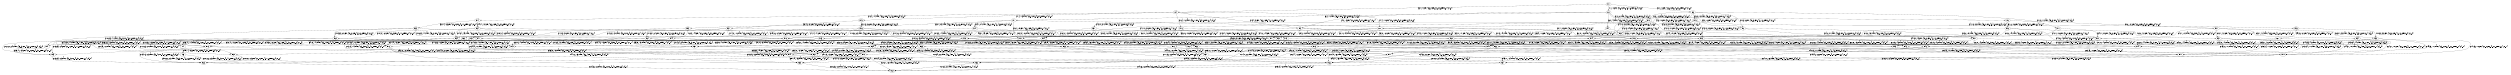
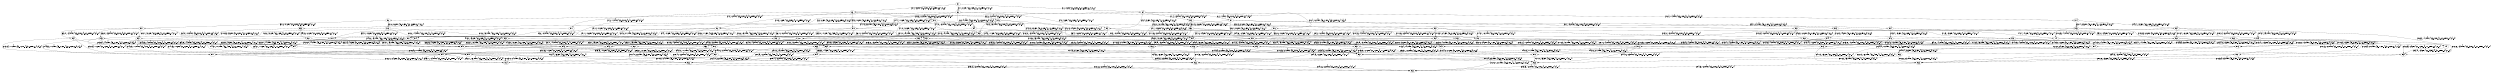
  digraph {
    N1
    N2
    N3
    N4
    N5
    N6
    N7
    N8
    N9
    N10
    N11
    N12
    N13
    N14
    N15
    N16
    N17
    N18
    N19
    N20
    N21
    N22
    N23
    N24
    N25
    N26
    N27
    N28
    N29
    N30
    N31
    N32
    N33
    N34
    N35
    N36
    N37
    N38
    N39
    N40
    N41
    N42
    N43
    N44
    N45
    N46
    N47
    N48
    N49
    N50
    N51
    N52
    N53
    N54
    N55
    N56
    N57
    N58
    N59
    N60
    N61
    N62
    N63
    N64
    N65
    N66
    N67
    N68
    N69
    N70
    N71
    N72
    N73
    N74
    N75
    N76
    N77
    N78
    N79
    N80
    N81
    N82
    N83
    N84
    N85
    N86
    N87
    N1 -> N2 [label="A1:1->2:gen: {p2=0,gen={i=1,t=GEN,c=2},p1=2}"]
    N1 -> N3 [label="A2:1->3:gen: {p2=0,gen={i=3,t=GEN,c=3},p1=3}"]
    N1 -> N4 [label="A3:1->4:gen: {p2=0,gen={i=2,t=GEN,c=1},p1=1}"]
    N2 -> N5 [label="A4:2->5:gen: {p2=2,gen={i=2,t=GEN,c=1},p1=1}"]
    N2 -> N6 [label="A5:2->6:gen: {p2=2,gen={i=3,t=GEN,c=3},p1=3}"]
    N2 -> N7 [label="A6:2->7:trans: {p3=2,con={i=5,t=CON,c=1},p4=0}"]
    N2 -> N8 [label="A7:2->8:trans: {p3=2,con={i=4,t=CON,c=3},p4=0}"]
    N2 -> N9 [label="A8:2->9:trans: {p3=2,con={i=6,t=CON,c=2},p4=0}"]
    N3 -> N6 [label="A10:3->6:gen: {p2=3,gen={i=1,t=GEN,c=2},p1=2}"]
    N3 -> N10 [label="A9:3->10:gen: {p2=3,gen={i=2,t=GEN,c=1},p1=1}"]
    N3 -> N11 [label="A11:3->11:trans: {p3=3,con={i=4,t=CON,c=3},p4=0}"]
    N3 -> N12 [label="A12:3->12:trans: {p3=3,con={i=6,t=CON,c=2},p4=0}"]
    N3 -> N13 [label="A13:3->13:trans: {p3=3,con={i=5,t=CON,c=1},p4=0}"]
    N4 -> N5 [label="A15:4->5:gen: {p2=1,gen={i=1,t=GEN,c=2},p1=2}"]
    N4 -> N10 [label="A14:4->10:gen: {p2=1,gen={i=3,t=GEN,c=3},p1=3}"]
    N4 -> N14 [label="A16:4->14:trans: {p3=1,con={i=4,t=CON,c=3},p4=0}"]
    N4 -> N15 [label="A17:4->15:trans: {p3=1,con={i=6,t=CON,c=2},p4=0}"]
    N4 -> N16 [label="A18:4->16:trans: {p3=1,con={i=5,t=CON,c=1},p4=0}"]
    N5 -> N17 [label="A19:5->17:gen: {p2=3,gen={i=3,t=GEN,c=3},p1=3}"]
    N5 -> N18 [label="A20:5->18:trans: {p3=3,con={i=6,t=CON,c=2},p4=0}"]
    N5 -> N19 [label="A21:5->19:trans: {p3=3,con={i=4,t=CON,c=3},p4=0}"]
    N5 -> N20 [label="A22:5->20:trans: {p3=3,con={i=5,t=CON,c=1},p4=0}"]
    N6 -> N17 [label="A23:6->17:gen: {p2=5,gen={i=2,t=GEN,c=1},p1=1}"]
    N6 -> N21 [label="A24:6->21:trans: {p3=5,con={i=6,t=CON,c=2},p4=0}"]
    N6 -> N22 [label="A25:6->22:trans: {p3=5,con={i=4,t=CON,c=3},p4=0}"]
+   N6 -> N23 [label="A26:6->23:trans: {p3=5,con={i=5,t=CON,c=1},p4=0}"]
    N7 -> N20 [label="A28:7->20:gen: {p2=1,gen={i=2,t=GEN,c=1},p1=1}"]
    N7 -> N23 [label="A27:7->23:gen: {p2=1,gen={i=3,t=GEN,c=3},p1=3}"]
    N7 -> N24 [label="A29:7->24:trans: {p3=1,con={i=4,t=CON,c=3},p4=0}"]
    N7 -> N25 [label="A30:7->25:trans: {p3=1,con={i=6,t=CON,c=2},p4=0}"]
    N8 -> N26 [label="A31:8->26:gen: {p2=0,gen={i=2,t=GEN,c=1},p1=1}"]
    N8 -> N27 [label="A32:8->27:gen: {p2=0,gen={i=3,t=GEN,c=3},p1=3}"]
    N9 -> N18 [label="A33:9->18:gen: {p2=0,gen={i=2,t=GEN,c=1},p1=1}"]
    N9 -> N21 [label="A34:9->21:gen: {p2=0,gen={i=3,t=GEN,c=3},p1=3}"]
    N10 -> N17 [label="A35:10->17:gen: {p2=4,gen={i=1,t=GEN,c=2},p1=2}"]
    N10 -> N28 [label="A36:10->28:trans: {p3=4,con={i=4,t=CON,c=3},p4=0}"]
    N10 -> N29 [label="A37:10->29:trans: {p3=4,con={i=5,t=CON,c=1},p4=0}"]
    N10 -> N30 [label="A38:10->30:trans: {p3=4,con={i=6,t=CON,c=2},p4=0}"]
    N11 -> N22 [label="A39:11->22:gen: {p2=0,gen={i=1,t=GEN,c=2},p1=2}"]
    N11 -> N28 [label="A40:11->28:gen: {p2=0,gen={i=2,t=GEN,c=1},p1=1}"]
    N12 -> N21 [label="A42:12->21:gen: {p2=1,gen={i=1,t=GEN,c=2},p1=2}"]
    N12 -> N30 [label="A41:12->30:gen: {p2=1,gen={i=2,t=GEN,c=1},p1=1}"]
    N12 -> N31 [label="A43:12->31:trans: {p3=1,con={i=4,t=CON,c=3},p4=0}"]
    N12 -> N32 [label="A44:12->32:trans: {p3=1,con={i=5,t=CON,c=1},p4=0}"]
    N13 -> N23 [label="A45:13->23:gen: {p2=2,gen={i=1,t=GEN,c=2},p1=2}"]
    N13 -> N29 [label="A46:13->29:gen: {p2=2,gen={i=2,t=GEN,c=1},p1=1}"]
    N13 -> N32 [label="A48:13->32:trans: {p3=2,con={i=6,t=CON,c=2},p4=0}"]
    N13 -> N33 [label="A47:13->33:trans: {p3=2,con={i=4,t=CON,c=3},p4=0}"]
    N14 -> N34 [label="A49:14->34:gen: {p2=0,gen={i=3,t=GEN,c=3},p1=3}"]
    N14 -> N35 [label="A50:14->35:gen: {p2=0,gen={i=1,t=GEN,c=2},p1=2}"]
    N15 -> N36 [label="A51:15->36:gen: {p2=0,gen={i=3,t=GEN,c=3},p1=3}"]
    N15 -> N37 [label="A52:15->37:gen: {p2=0,gen={i=1,t=GEN,c=2},p1=2}"]
    N16 -> N20 [label="A53:16->20:gen: {p2=0,gen={i=1,t=GEN,c=2},p1=2}"]
    N16 -> N29 [label="A54:16->29:gen: {p2=0,gen={i=3,t=GEN,c=3},p1=3}"]
    N17 -> N38 [label="A55:17->38:trans: {p3=6,con={i=5,t=CON,c=1},p4=0}"]
    N17 -> N39 [label="A56:17->39:trans: {p3=6,con={i=6,t=CON,c=2},p4=0}"]
    N17 -> N40 [label="A57:17->40:trans: {p3=6,con={i=4,t=CON,c=3},p4=0}"]
    N18 -> N39 [label="A58:18->39:gen: {p2=1,gen={i=3,t=GEN,c=3},p1=3}"]
    N18 -> N41 [label="A59:18->41:trans: {p3=1,con={i=4,t=CON,c=3},p4=0}"]
    N18 -> N42 [label="A60:18->42:trans: {p3=1,con={i=5,t=CON,c=1},p4=0}"]
    N19 -> N40 [label="A61:19->40:gen: {p2=0,gen={i=3,t=GEN,c=3},p1=3}"]
    N20 -> N38 [label="A62:20->38:gen: {p2=2,gen={i=3,t=GEN,c=3},p1=3}"]
    N20 -> N42 [label="A63:20->42:trans: {p3=2,con={i=6,t=CON,c=2},p4=0}"]
    N20 -> N43 [label="A64:20->43:trans: {p3=2,con={i=4,t=CON,c=3},p4=0}"]
    N21 -> N39 [label="A65:21->39:gen: {p2=3,gen={i=2,t=GEN,c=1},p1=1}"]
    N21 -> N44 [label="A66:21->44:trans: {p3=3,con={i=4,t=CON,c=3},p4=0}"]
    N21 -> N45 [label="A67:21->45:trans: {p3=3,con={i=5,t=CON,c=1},p4=0}"]
    N22 -> N40 [label="A68:22->40:gen: {p2=2,gen={i=2,t=GEN,c=1},p1=1}"]
    N22 -> N44 [label="A69:22->44:trans: {p3=2,con={i=6,t=CON,c=2},p4=0}"]
    N22 -> N46 [label="A70:22->46:trans: {p3=2,con={i=5,t=CON,c=1},p4=0}"]
    N23 -> N38 [label="A71:23->38:gen: {p2=4,gen={i=2,t=GEN,c=1},p1=1}"]
    N23 -> N45 [label="A72:23->45:trans: {p3=4,con={i=6,t=CON,c=2},p4=0}"]
    N23 -> N46 [label="A73:23->46:trans: {p3=4,con={i=4,t=CON,c=3},p4=0}"]
    N24 -> N47 [label="A74:24->47:gen: {p2=0,gen={i=2,t=GEN,c=1},p1=1}"]
    N24 -> N48 [label="A75:24->48:gen: {p2=0,gen={i=3,t=GEN,c=3},p1=3}"]
    N25 -> N49 [label="A76:25->49:gen: {p2=0,gen={i=3,t=GEN,c=3},p1=3}"]
    N25 -> N50 [label="A77:25->50:gen: {p2=0,gen={i=2,t=GEN,c=1},p1=1}"]
    N26 -> N19 [label="A80:26->19:trans: {p3=1,con={i=4,t=CON,c=3},p4=2}"]
    N26 -> N43 [label="A79:26->43:trans: {p3=1,con={i=5,t=CON,c=1},p4=0}"]
    N26 -> N51 [label="A78:26->51:gen: {p2=1,gen={i=3,t=GEN,c=3},p1=3}"]
    N26 -> N52 [label="A81:26->52:trans: {p3=1,con={i=6,t=CON,c=2},p4=0}"]
    N27 -> N22 [label="A84:27->22:trans: {p3=3,con={i=4,t=CON,c=3},p4=2}"]
    N27 -> N51 [label="A82:27->51:gen: {p2=3,gen={i=2,t=GEN,c=1},p1=1}"]
    N27 -> N53 [label="A83:27->53:trans: {p3=3,con={i=5,t=CON,c=1},p4=0}"]
    N27 -> N54 [label="A85:27->54:trans: {p3=3,con={i=6,t=CON,c=2},p4=0}"]
    N28 -> N40 [label="A86:28->40:gen: {p2=1,gen={i=1,t=GEN,c=2},p1=2}"]
    N28 -> N55 [label="A87:28->55:trans: {p3=1,con={i=6,t=CON,c=2},p4=0}"]
-   N28 -> N56 [label="A88:28->56:trans: {p3=1,con={i=5,t=CON,c=1},p4=0}"]
    N29 -> N38 [label="A89:29->38:gen: {p2=3,gen={i=1,t=GEN,c=2},p1=2}"]
    N29 -> N56 [label="A90:29->56:trans: {p3=3,con={i=4,t=CON,c=3},p4=0}"]
    N29 -> N57 [label="A91:29->57:trans: {p3=3,con={i=6,t=CON,c=2},p4=0}"]
    N30 -> N39 [label="A92:30->39:gen: {p2=2,gen={i=1,t=GEN,c=2},p1=2}"]
    N30 -> N57 [label="A93:30->57:trans: {p3=2,con={i=5,t=CON,c=1},p4=0}"]
    N30 -> N58 [label="A94:30->58:trans: {p3=2,con={i=4,t=CON,c=3},p4=0}"]
    N31 -> N59 [label="A95:31->59:gen: {p2=0,gen={i=2,t=GEN,c=1},p1=1}"]
    N31 -> N60 [label="A96:31->60:gen: {p2=0,gen={i=1,t=GEN,c=2},p1=2}"]
    N32 -> N45 [label="A97:32->45:gen: {p2=0,gen={i=1,t=GEN,c=2},p1=2}"]
    N32 -> N57 [label="A98:32->57:gen: {p2=0,gen={i=2,t=GEN,c=1},p1=1}"]
    N33 -> N53 [label="A100:33->53:gen: {p2=0,gen={i=1,t=GEN,c=2},p1=2}"]
    N33 -> N61 [label="A99:33->61:gen: {p2=0,gen={i=2,t=GEN,c=1},p1=1}"]
    N34 -> N28 [label="A103:34->28:trans: {p3=3,con={i=4,t=CON,c=3},p4=1}"]
    N34 -> N59 [label="A104:34->59:trans: {p3=3,con={i=6,t=CON,c=2},p4=0}"]
    N34 -> N62 [label="A101:34->62:gen: {p2=3,gen={i=1,t=GEN,c=2},p1=2}"]
    N34 -> N63 [label="A102:34->63:trans: {p3=3,con={i=5,t=CON,c=1},p4=0}"]
    N35 -> N19 [label="A107:35->19:trans: {p3=2,con={i=4,t=CON,c=3},p4=1}"]
    N35 -> N41 [label="A108:35->41:trans: {p3=2,con={i=6,t=CON,c=2},p4=0}"]
    N35 -> N47 [label="A106:35->47:trans: {p3=2,con={i=5,t=CON,c=1},p4=0}"]
    N35 -> N62 [label="A105:35->62:gen: {p2=2,gen={i=3,t=GEN,c=3},p1=3}"]
    N36 -> N30 [label="A111:36->30:trans: {p3=3,con={i=6,t=CON,c=2},p4=1}"]
    N36 -> N55 [label="A112:36->55:trans: {p3=3,con={i=4,t=CON,c=3},p4=0}"]
    N36 -> N64 [label="A109:36->64:gen: {p2=3,gen={i=1,t=GEN,c=2},p1=2}"]
    N36 -> N65 [label="A110:36->65:trans: {p3=3,con={i=5,t=CON,c=1},p4=0}"]
    N37 -> N18 [label="A114:37->18:trans: {p3=2,con={i=6,t=CON,c=2},p4=1}"]
    N37 -> N50 [label="A115:37->50:trans: {p3=2,con={i=5,t=CON,c=1},p4=0}"]
    N37 -> N52 [label="A116:37->52:trans: {p3=2,con={i=4,t=CON,c=3},p4=0}"]
    N37 -> N64 [label="A113:37->64:gen: {p2=2,gen={i=3,t=GEN,c=3},p1=3}"]
    N38 -> N66 [label="A117:38->66:trans: {p3=5,con={i=4,t=CON,c=3},p4=0}"]
    N38 -> N67 [label="A118:38->67:trans: {p3=5,con={i=6,t=CON,c=2},p4=0}"]
    N39 -> N67 [label="A119:39->67:trans: {p3=4,con={i=5,t=CON,c=1},p4=0}"]
    N39 -> N68 [label="A120:39->68:trans: {p3=4,con={i=4,t=CON,c=3},p4=0}"]
    N40 -> N66 [label="A122:40->66:trans: {p3=3,con={i=5,t=CON,c=1},p4=0}"]
    N40 -> N68 [label="A121:40->68:trans: {p3=3,con={i=6,t=CON,c=2},p4=0}"]
    N41 -> N69 [label="A123:41->69:gen: {p2=0,gen={i=3,t=GEN,c=3},p1=3}"]
    N42 -> N67 [label="A124:42->67:gen: {p2=0,gen={i=3,t=GEN,c=3},p1=3}"]
    N43 -> N70 [label="A125:43->70:gen: {p2=0,gen={i=3,t=GEN,c=3},p1=3}"]
    N44 -> N68 [label="A126:44->68:gen: {p2=0,gen={i=2,t=GEN,c=1},p1=1}"]
    N45 -> N67 [label="A127:45->67:gen: {p2=2,gen={i=2,t=GEN,c=1},p1=1}"]
    N45 -> N71 [label="A128:45->71:trans: {p3=2,con={i=4,t=CON,c=3},p4=0}"]
    N46 -> N66 [label="A129:46->66:gen: {p2=1,gen={i=2,t=GEN,c=1},p1=1}"]
    N46 -> N72 [label="A130:46->72:trans: {p3=1,con={i=6,t=CON,c=2},p4=0}"]
    N47 -> N43 [label="A132:47->43:trans: {p3=1,con={i=4,t=CON,c=3},p4=1}"]
    N47 -> N73 [label="A131:47->73:gen: {p2=1,gen={i=3,t=GEN,c=3},p1=3}"]
    N47 -> N74 [label="A133:47->74:trans: {p3=1,con={i=6,t=CON,c=2},p4=0}"]
    N48 -> N46 [label="A135:48->46:trans: {p3=3,con={i=4,t=CON,c=3},p4=1}"]
    N48 -> N73 [label="A134:48->73:gen: {p2=3,gen={i=2,t=GEN,c=1},p1=1}"]
    N48 -> N75 [label="A136:48->75:trans: {p3=3,con={i=6,t=CON,c=2},p4=0}"]
    N49 -> N45 [label="A138:49->45:trans: {p3=3,con={i=6,t=CON,c=2},p4=1}"]
    N49 -> N72 [label="A139:49->72:trans: {p3=3,con={i=4,t=CON,c=3},p4=0}"]
    N49 -> N76 [label="A137:49->76:gen: {p2=3,gen={i=2,t=GEN,c=1},p1=1}"]
    N50 -> N42 [label="A142:50->42:trans: {p3=1,con={i=6,t=CON,c=2},p4=1}"]
    N50 -> N74 [label="A141:50->74:trans: {p3=1,con={i=4,t=CON,c=3},p4=0}"]
    N50 -> N76 [label="A140:50->76:gen: {p2=1,gen={i=3,t=GEN,c=3},p1=3}"]
    N51 -> N40 [label="A143:51->40:trans: {p3=4,con={i=4,t=CON,c=3},p4=2}"]
    N51 -> N70 [label="A144:51->70:trans: {p3=4,con={i=5,t=CON,c=1},p4=0}"]
    N51 -> N77 [label="A145:51->77:trans: {p3=4,con={i=6,t=CON,c=2},p4=0}"]
    N52 -> N78 [label="A146:52->78:gen: {p2=0,gen={i=3,t=GEN,c=3},p1=3}"]
    N53 -> N46 [label="A148:53->46:trans: {p3=2,con={i=4,t=CON,c=3},p4=2}"]
    N53 -> N70 [label="A147:53->70:gen: {p2=2,gen={i=2,t=GEN,c=1},p1=1}"]
    N53 -> N71 [label="A149:53->71:trans: {p3=2,con={i=6,t=CON,c=2},p4=0}"]
    N54 -> N44 [label="A152:54->44:trans: {p3=1,con={i=4,t=CON,c=3},p4=2}"]
    N54 -> N71 [label="A151:54->71:trans: {p3=1,con={i=5,t=CON,c=1},p4=0}"]
    N54 -> N77 [label="A150:54->77:gen: {p2=1,gen={i=2,t=GEN,c=1},p1=1}"]
    N55 -> N79 [label="A153:55->79:gen: {p2=0,gen={i=1,t=GEN,c=2},p1=2}"]
    N56 -> N66 [label="A154:56->66:gen: {p2=0,gen={i=1,t=GEN,c=2},p1=2}"]
    N57 -> N67 [label="A155:57->67:gen: {p2=1,gen={i=1,t=GEN,c=2},p1=2}"]
    N57 -> N80 [label="A156:57->80:trans: {p3=1,con={i=4,t=CON,c=3},p4=0}"]
    N58 -> N77 [label="A157:58->77:gen: {p2=0,gen={i=1,t=GEN,c=2},p1=2}"]
    N59 -> N58 [label="A159:59->58:trans: {p3=1,con={i=4,t=CON,c=3},p4=1}"]
    N59 -> N69 [label="A158:59->69:gen: {p2=1,gen={i=1,t=GEN,c=2},p1=2}"]
    N59 -> N80 [label="A160:59->80:trans: {p3=1,con={i=5,t=CON,c=1},p4=0}"]
    N60 -> N44 [label="A162:60->44:trans: {p3=2,con={i=4,t=CON,c=3},p4=1}"]
    N60 -> N69 [label="A161:60->69:gen: {p2=2,gen={i=2,t=GEN,c=1},p1=1}"]
    N60 -> N75 [label="A163:60->75:trans: {p3=2,con={i=5,t=CON,c=1},p4=0}"]
    N61 -> N56 [label="A165:61->56:trans: {p3=1,con={i=4,t=CON,c=3},p4=2}"]
    N61 -> N70 [label="A164:61->70:gen: {p2=1,gen={i=1,t=GEN,c=2},p1=2}"]
    N61 -> N81 [label="A166:61->81:trans: {p3=1,con={i=6,t=CON,c=2},p4=0}"]
    N62 -> N40 [label="A169:62->40:trans: {p3=5,con={i=4,t=CON,c=3},p4=1}"]
    N62 -> N69 [label="A167:62->69:trans: {p3=5,con={i=6,t=CON,c=2},p4=0}"]
    N62 -> N73 [label="A168:62->73:trans: {p3=5,con={i=5,t=CON,c=1},p4=0}"]
    N63 -> N56 [label="A171:63->56:trans: {p3=2,con={i=4,t=CON,c=3},p4=1}"]
    N63 -> N73 [label="A170:63->73:gen: {p2=2,gen={i=1,t=GEN,c=2},p1=2}"]
    N63 -> N80 [label="A172:63->80:trans: {p3=2,con={i=6,t=CON,c=2},p4=0}"]
    N64 -> N39 [label="A174:64->39:trans: {p3=5,con={i=6,t=CON,c=2},p4=1}"]
    N64 -> N76 [label="A175:64->76:trans: {p3=5,con={i=5,t=CON,c=1},p4=0}"]
    N64 -> N79 [label="A173:64->79:trans: {p3=5,con={i=4,t=CON,c=3},p4=0}"]
    N65 -> N57 [label="A177:65->57:trans: {p3=2,con={i=6,t=CON,c=2},p4=1}"]
    N65 -> N76 [label="A176:65->76:gen: {p2=2,gen={i=1,t=GEN,c=2},p1=2}"]
    N65 -> N81 [label="A178:65->81:trans: {p3=2,con={i=4,t=CON,c=3},p4=0}"]
    N66 -> N82 [label="A179:66->82:trans: {p3=2,con={i=6,t=CON,c=2},p4=0}"]
    N67 -> N82 [label="A180:67->82:trans: {p3=3,con={i=4,t=CON,c=3},p4=0}"]
    N68 -> N82 [label="A181:68->82:trans: {p3=1,con={i=5,t=CON,c=1},p4=0}"]
    N69 -> N83 [label="A183:69->83:trans: {p3=3,con={i=5,t=CON,c=1},p4=0}"]
    N70 -> N66 [label="A184:70->66:trans: {p3=3,con={i=4,t=CON,c=3},p4=2}"]
    N70 -> N84 [label="A185:70->84:trans: {p3=3,con={i=6,t=CON,c=2},p4=0}"]
    N71 -> N84 [label="A186:71->84:gen: {p2=0,gen={i=2,t=GEN,c=1},p1=1}"]
    N72 -> N85 [label="A187:72->85:gen: {p2=0,gen={i=2,t=GEN,c=1},p1=1}"]
    N73 -> N66 [label="A188:73->66:trans: {p3=4,con={i=4,t=CON,c=3},p4=1}"]
    N73 -> N83 [label="A189:73->83:trans: {p3=4,con={i=6,t=CON,c=2},p4=0}"]
    N74 -> N86 [label="A190:74->86:gen: {p2=0,gen={i=3,t=GEN,c=3},p1=3}"]
    N75 -> N71 [label="A192:75->71:trans: {p3=1,con={i=4,t=CON,c=3},p4=1}"]
    N75 -> N83 [label="A191:75->83:gen: {p2=1,gen={i=2,t=GEN,c=1},p1=1}"]
    N76 -> N67 [label="A193:76->67:trans: {p3=4,con={i=6,t=CON,c=2},p4=1}"]
    N76 -> N85 [label="A194:76->85:trans: {p3=4,con={i=4,t=CON,c=3},p4=0}"]
    N77 -> N68 [label="A196:77->68:trans: {p3=2,con={i=4,t=CON,c=3},p4=2}"]
    N77 -> N84 [label="A195:77->84:trans: {p3=2,con={i=5,t=CON,c=1},p4=0}"]
    N78 -> N77 [label="A198:78->77:trans: {p3=3,con={i=6,t=CON,c=2},p4=1}"]
    N78 -> N79 [label="A197:78->79:trans: {p3=3,con={i=4,t=CON,c=3},p4=2}"]
    N78 -> N87 [label="A199:78->87:trans: {p3=3,con={i=5,t=CON,c=1},p4=0}"]
    N79 -> N68 [label="A200:79->68:trans: {p3=2,con={i=6,t=CON,c=2},p4=1}"]
    N79 -> N85 [label="A201:79->85:trans: {p3=2,con={i=5,t=CON,c=1},p4=0}"]
    N80 -> N83 [label="A202:80->83:gen: {p2=0,gen={i=1,t=GEN,c=2},p1=2}"]
    N81 -> N87 [label="A203:81->87:gen: {p2=0,gen={i=1,t=GEN,c=2},p1=2}"]
    N83 -> N82 [label="A204:83->82:trans: {p3=2,con={i=4,t=CON,c=3},p4=1}"]
    N84 -> N82 [label="A205:84->82:trans: {p3=1,con={i=4,t=CON,c=3},p4=2}"]
    N85 -> N82 [label="A206:85->82:trans: {p3=1,con={i=6,t=CON,c=2},p4=1}"]
    N86 -> N83 [label="A208:86->83:trans: {p3=3,con={i=6,t=CON,c=2},p4=1}"]
    N86 -> N85 [label="A207:86->85:trans: {p3=3,con={i=4,t=CON,c=3},p4=1}"]
    N87 -> N84 [label="A210:87->84:trans: {p3=2,con={i=6,t=CON,c=2},p4=1}"]
    N87 -> N85 [label="A209:87->85:trans: {p3=2,con={i=4,t=CON,c=3},p4=2}"]
  }
